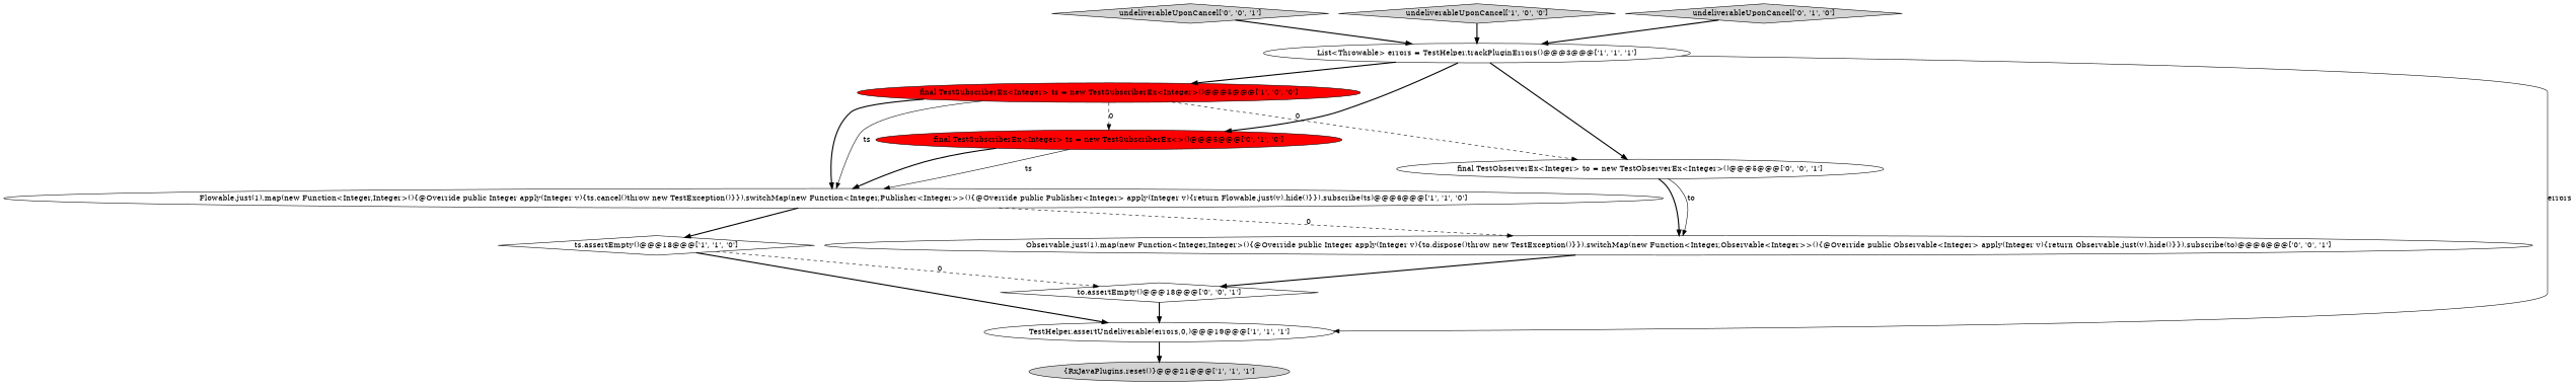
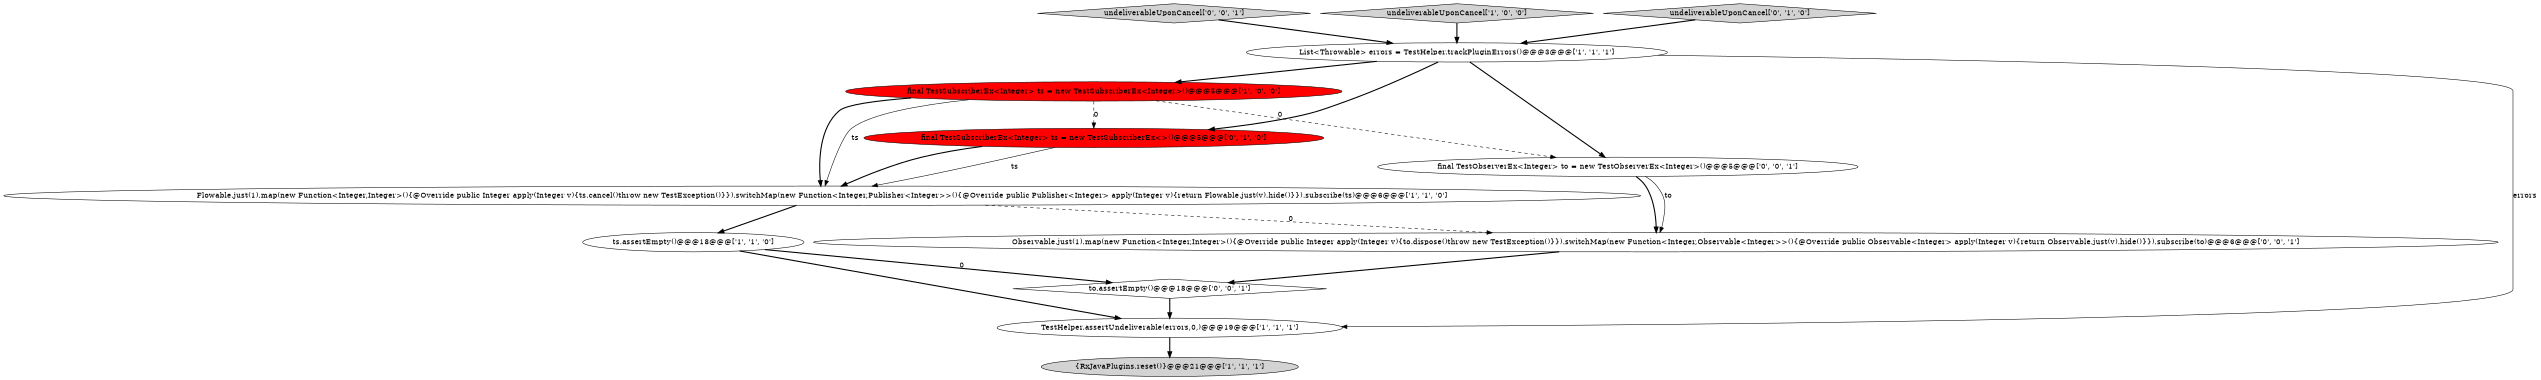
  digraph {
    node [fillcolor=white shape=ellipse style=filled]
    edge [style=bold]
    n1 [fillcolor=red label="final TestSubscriberEx<Integer> ts = new TestSubscriberEx<>()@@@5@@@['0', '1', '0']"]
    n2 [label="Flowable.just(1).map(new Function<Integer,Integer>(){@Override public Integer apply(Integer v){ts.cancel()throw new TestException()}}).switchMap(new Function<Integer,Publisher<Integer>>(){@Override public Publisher<Integer> apply(Integer v){return Flowable.just(v).hide()}}).subscribe(ts)@@@6@@@['1', '1', '0']"]
    n3 [label="Observable.just(1).map(new Function<Integer,Integer>(){@Override public Integer apply(Integer v){to.dispose()throw new TestException()}}).switchMap(new Function<Integer,Observable<Integer>>(){@Override public Observable<Integer> apply(Integer v){return Observable.just(v).hide()}}).subscribe(to)@@@6@@@['0', '0', '1']"]
-   n4 [label="ts.assertEmpty()@@@18@@@['1', '1', '0']" shape=diamond]
+   n4 [label="ts.assertEmpty()@@@18@@@['1', '1', '0']"]
    n5 [fillcolor=lightgray label="undeliverableUponCancel['0', '0', '1']" shape=diamond]
    n6 [label="List<Throwable> errors = TestHelper.trackPluginErrors()@@@3@@@['1', '1', '1']"]
    n7 [label="TestHelper.assertUndeliverable(errors,0,)@@@19@@@['1', '1', '1']"]
    n8 [label="final TestObserverEx<Integer> to = new TestObserverEx<Integer>()@@@5@@@['0', '0', '1']"]
    n9 [fillcolor=red label="final TestSubscriberEx<Integer> ts = new TestSubscriberEx<Integer>()@@@5@@@['1', '0', '0']"]
    n10 [fillcolor=lightgray label="{RxJavaPlugins.reset()}@@@21@@@['1', '1', '1']"]
    n11 [label="to.assertEmpty()@@@18@@@['0', '0', '1']" shape=diamond]
    n12 [fillcolor=lightgray label="undeliverableUponCancel['1', '0', '0']" shape=diamond]
    n13 [fillcolor=lightgray label="undeliverableUponCancel['0', '1', '0']" shape=diamond]
    n1 -> n2 [label=ts style=solid]
    n1 -> n2
    n2 -> n3 [label=0 style=dashed]
    n2 -> n4
    n3 -> n11
    n4 -> n7
-   n4 -> n11 [label=0 style=dashed]
+   n4 -> n11 [label=0]
    n5 -> n6
    n6 -> n1
    n6 -> n7 [label=errors style=solid]
    n6 -> n8
    n6 -> n9
    n7 -> n10
    n8 -> n3
    n8 -> n3 [label=to style=solid]
    n9 -> n1 [label=0 style=dashed]
    n9 -> n2
    n9 -> n2 [label=ts style=solid]
    n9 -> n8 [label=0 style=dashed]
    n11 -> n7
    n12 -> n6
    n13 -> n6
  }
